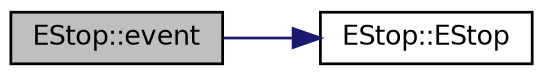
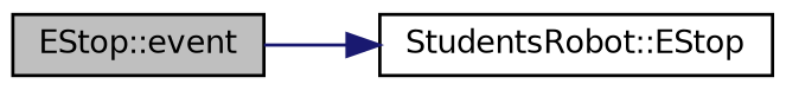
  digraph {
    rankdir=LR
    node [color=black fontname=Helvetica fontsize=10 shape=record style=filled]
    n1 [fillcolor=grey75 fontcolor=black height=0.2 label="EStop::event" width=0.4]
-   n2 [fillcolor=white height=0.2 label="EStop::EStop" width=0.4]
+   n2 [fillcolor=white height=0.2 label="StudentsRobot::EStop" width=0.4]
    n1 -> n2 [color=midnightblue fontname=Helvetica fontsize=10 labelfontname=Helvetica labelfontsize=10 style=solid]
  }
